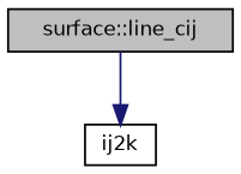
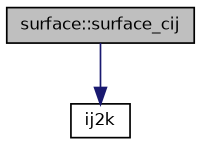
  digraph {
    rankdir=TB
    node [color=black fontname=Helvetica fontsize=10 shape=record style=filled]
-   n1 [fillcolor=grey75 fontcolor=black height=0.2 label="surface::line_cij" width=0.4]
+   n1 [fillcolor=grey75 fontcolor=black height=0.2 label="surface::surface_cij" width=0.4]
    n2 [fillcolor=white height=0.2 label=ij2k width=0.4]
    n1 -> n2 [color=midnightblue fontname=Helvetica fontsize=10 labelfontname=Helvetica labelfontsize=10 style=solid]
  }
